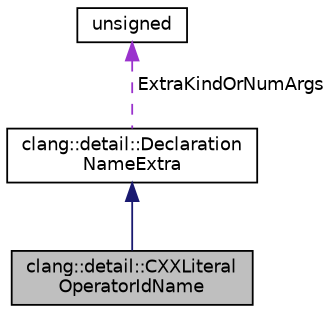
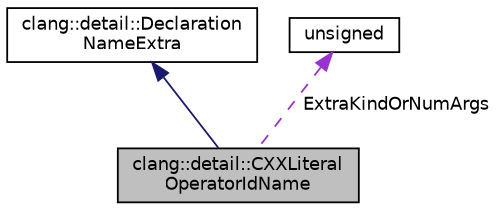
  digraph {
    node [color=black fontname=Helvetica fontsize=10 shape=record]
    edge [dir=back fontname=Helvetica fontsize=10 labelfontname=Helvetica labelfontsize=10]
    n1 [fillcolor=grey75 fontcolor=black height=0.2 label="clang::detail::CXXLiteral\lOperatorIdName" style=filled width=0.4]
    n2 [height=0.2 label="clang::detail::Declaration\lNameExtra" width=0.4]
    n3 [height=0.2 label=unsigned width=0.4]
    n2 -> n1 [color=midnightblue style=solid]
-   n3 -> n2 [color=darkorchid3 label=" ExtraKindOrNumArgs" style=dashed]
+   n3 -> n1 [color=darkorchid3 label=" ExtraKindOrNumArgs" style=dashed]
  }
